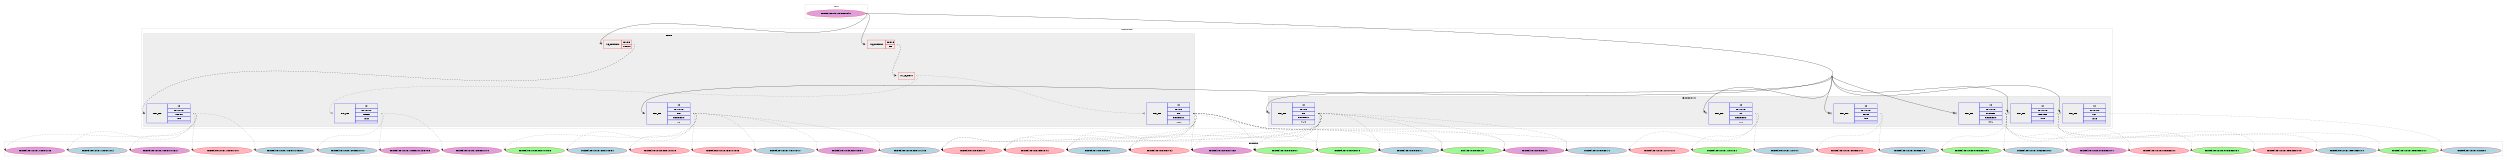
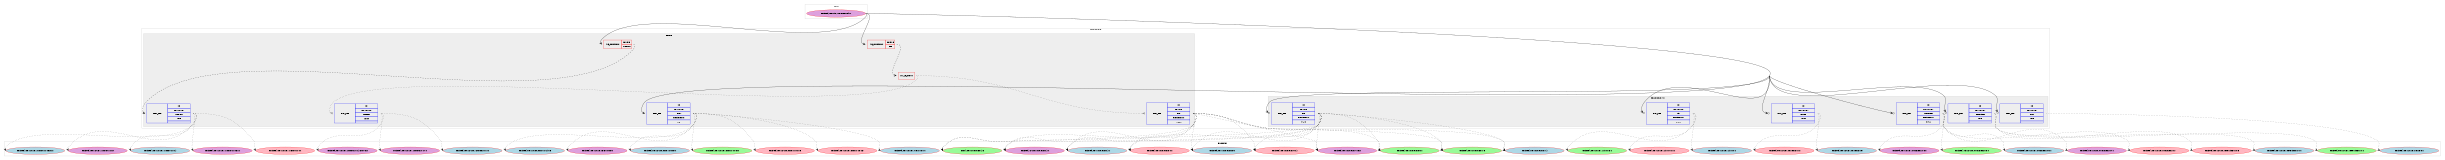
  digraph {
    compound=true
    concentrate=true
    fontname=Lato
    fontsize=10
    newrank=true
    rankdir=TB
    ranksep=1.5
    node [color=red fillcolor=lightblue fontname=Lato fontsize=10 style=filled]
    edge [arrowhead=vee fontname=Lato headport=w style=dotted tailport=e weight=100]
    n1 [fillcolor=plum label="portage://dev-util/shellcheck-0.4.6" width=4]
    n2 [color=blue label=<<TABLE BORDER="0" CELLBORDER="1" CELLSPACING="0" CELLPADDING="4" WIDTH="220"><TR><TD ROWSPAN="6" CELLPADDING="30">pack_dep</TD></TR><TR><TD WIDTH="110">no</TD></TR><TR><TD>dev-haskell</TD></TR><TR><TD>haddock</TD></TR><TR><TD>none</TD></TR><TR><TD></TD></TR></TABLE>> shape=none fillcolor="" style=""]
    n3 [color=blue label=<<TABLE BORDER="0" CELLBORDER="1" CELLSPACING="0" CELLPADDING="4" WIDTH="220"><TR><TD ROWSPAN="6" CELLPADDING="30">pack_dep</TD></TR><TR><TD WIDTH="110">no</TD></TR><TR><TD>dev-lang</TD></TR><TR><TD>ghc</TD></TR><TR><TD>greaterequal</TD></TR><TR><TD>7.10.2</TD></TR></TABLE>> shape=none fillcolor="" style=""]
    n4 [label=<<TABLE BORDER="0" CELLBORDER="1" CELLSPACING="0" CELLPADDING="4"><TR><TD CELLPADDING="10">any_of_group</TD></TR></TABLE>> shape=none fillcolor="" style=""]
    n5 [label=<<TABLE BORDER="0" CELLBORDER="1" CELLSPACING="0" CELLPADDING="4"><TR><TD ROWSPAN="3" CELLPADDING="10">use_conditional</TD></TR><TR><TD>positive</TD></TR><TR><TD>doc</TD></TR></TABLE>> shape=none fillcolor="" style=""]
    n6 [color=blue label=<<TABLE BORDER="0" CELLBORDER="1" CELLSPACING="0" CELLPADDING="4" WIDTH="220"><TR><TD ROWSPAN="6" CELLPADDING="30">pack_dep</TD></TR><TR><TD WIDTH="110">no</TD></TR><TR><TD>dev-haskell</TD></TR><TR><TD>hscolour</TD></TR><TR><TD>none</TD></TR><TR><TD></TD></TR></TABLE>> shape=none fillcolor="" style=""]
    n7 [label=<<TABLE BORDER="0" CELLBORDER="1" CELLSPACING="0" CELLPADDING="4"><TR><TD ROWSPAN="3" CELLPADDING="10">use_conditional</TD></TR><TR><TD>positive</TD></TR><TR><TD>hscolour</TD></TR></TABLE>> shape=none fillcolor="" style=""]
    n8 [color=blue label=<<TABLE BORDER="0" CELLBORDER="1" CELLSPACING="0" CELLPADDING="4" WIDTH="220"><TR><TD ROWSPAN="6" CELLPADDING="30">pack_dep</TD></TR><TR><TD WIDTH="110">no</TD></TR><TR><TD>dev-haskell</TD></TR><TR><TD>cabal</TD></TR><TR><TD>greaterequal</TD></TR><TR><TD>1.8</TD></TR></TABLE>> shape=none fillcolor="" style=""]
    n9 [color=blue label=<<TABLE BORDER="0" CELLBORDER="1" CELLSPACING="0" CELLPADDING="4" WIDTH="220"><TR><TD ROWSPAN="6" CELLPADDING="30">pack_dep</TD></TR><TR><TD WIDTH="110">no</TD></TR><TR><TD>dev-haskell</TD></TR><TR><TD>json</TD></TR><TR><TD>none</TD></TR><TR><TD></TD></TR></TABLE>> shape=none fillcolor="" style=""]
    n10 [color=blue label=<<TABLE BORDER="0" CELLBORDER="1" CELLSPACING="0" CELLPADDING="4" WIDTH="220"><TR><TD ROWSPAN="6" CELLPADDING="30">pack_dep</TD></TR><TR><TD WIDTH="110">no</TD></TR><TR><TD>dev-haskell</TD></TR><TR><TD>mtl</TD></TR><TR><TD>greaterequal</TD></TR><TR><TD>2.2.1</TD></TR></TABLE>> shape=none fillcolor="" style=""]
    n11 [color=blue label=<<TABLE BORDER="0" CELLBORDER="1" CELLSPACING="0" CELLPADDING="4" WIDTH="220"><TR><TD ROWSPAN="6" CELLPADDING="30">pack_dep</TD></TR><TR><TD WIDTH="110">no</TD></TR><TR><TD>dev-haskell</TD></TR><TR><TD>parsec</TD></TR><TR><TD>none</TD></TR><TR><TD></TD></TR></TABLE>> shape=none fillcolor="" style=""]
    n12 [color=blue label=<<TABLE BORDER="0" CELLBORDER="1" CELLSPACING="0" CELLPADDING="4" WIDTH="220"><TR><TD ROWSPAN="6" CELLPADDING="30">pack_dep</TD></TR><TR><TD WIDTH="110">no</TD></TR><TR><TD>dev-haskell</TD></TR><TR><TD>quickcheck</TD></TR><TR><TD>greaterequal</TD></TR><TR><TD>2.7.4</TD></TR></TABLE>> shape=none fillcolor="" style=""]
    n13 [color=blue label=<<TABLE BORDER="0" CELLBORDER="1" CELLSPACING="0" CELLPADDING="4" WIDTH="220"><TR><TD ROWSPAN="6" CELLPADDING="30">pack_dep</TD></TR><TR><TD WIDTH="110">no</TD></TR><TR><TD>dev-haskell</TD></TR><TR><TD>regex-tdfa</TD></TR><TR><TD>none</TD></TR><TR><TD></TD></TR></TABLE>> shape=none fillcolor="" style=""]
    n14 [color=blue label=<<TABLE BORDER="0" CELLBORDER="1" CELLSPACING="0" CELLPADDING="4" WIDTH="220"><TR><TD ROWSPAN="6" CELLPADDING="30">pack_dep</TD></TR><TR><TD WIDTH="110">no</TD></TR><TR><TD>dev-lang</TD></TR><TR><TD>ghc</TD></TR><TR><TD>greaterequal</TD></TR><TR><TD>7.4.1</TD></TR></TABLE>> shape=none fillcolor="" style=""]
    n15 [fillcolor=plum label="portage://dev-haskell/haddock-2.14.3.0.7.8.3" width=4]
    n16 [label="portage://dev-haskell/haddock-2.16.1" width=4]
    n17 [fillcolor=plum label="portage://dev-haskell/haddock-2.17.2" width=4]
    n18 [fillcolor=plum label="portage://dev-lang/ghc-7.10.3" width=4]
    n19 [fillcolor=lightpink label="portage://dev-lang/ghc-7.8.4" width=4]
    n20 [label="portage://dev-lang/ghc-8.0.2" width=4]
-   n21 [fillcolor=lightpink label="portage://dev-lang/regex-8.2.1" width=4]
-   n22 [fillcolor=lightpink label="portage://dev-lang/ghc-8.2.2" width=4]
+   n21 [fillcolor=lightpink label="portage://dev-lang/ghc-8.2.1" width=4]
    n23 [label="portage://dev-lang/ghc-8.4.1" width=4]
-   n24 [fillcolor=plum label="portage://dev-lang/ghc-8.4.2" width=4]
+   n24 [fillcolor=plum label="portage://haskell-lang/ghc-8.4.2" width=4]
    n25 [fillcolor=palegreen label="cabal://dev-lang/ghc-8.4.3" width=4]
    n26 [label="portage://dev-lang/ghc-8.6.4" width=4]
    n27 [fillcolor=palegreen label="portage://dev-lang/ghc-8.6.5" width=4]
    n28 [fillcolor=palegreen label="portage://dev-lang/ghc-8.8.1" width=4]
    n29 [fillcolor=plum label="portage://dev-haskell/hscolour-1.19" width=4]
    n30 [label="portage://dev-haskell/hscolour-1.20.3-r1" width=4]
    n31 [fillcolor=lightpink label="portage://dev-haskell/hscolour-1.22" width=4]
    n32 [fillcolor=plum label="portage://dev-haskell/hscolour-1.23-r1" width=4]
    n33 [label="portage://dev-haskell/hscolour-1.24" width=4]
    n34 [label="portage://dev-haskell/use-1.18.1.2" width=4]
-   n35 [fillcolor=lightpink label="portage://cabal-haskell/cabal-1.18.1.3" width=4]
+   n35 [fillcolor=lightpink label="portage://dev-haskell/cabal-1.18.1.3" width=4]
    n36 [fillcolor=lightpink label="portage://dev-haskell/cabal-1.18.1.5" width=4]
    n37 [label="portage://dev-haskell/cabal-1.20.0.2" width=4]
    n38 [fillcolor=palegreen label="portage://dev-haskell/cabal-1.22.8.0" width=4]
    n39 [label="portage://dev-haskell/cabal-1.24.2.0" width=4]
    n40 [fillcolor=plum label="portage://dev-haskell/cabal-2.0.0.2" width=4]
    n41 [label="portage://dev-haskell/json-0.9.1" width=4]
    n42 [fillcolor=palegreen label="portage://dev-haskell/mtl-2.1.3.1" width=4]
    n43 [label="portage://dev-haskell/mtl-2.2.1" width=4]
    n44 [fillcolor=lightpink label="portage://dev-haskell/mtl-2.2.1-r1" width=4]
    n45 [fillcolor=lightpink label="portage://dev-haskell/parsec-3.1.11" width=4]
    n46 [label="portage://dev-haskell/parsec-3.1.5" width=4]
    n47 [fillcolor=lightpink label="portage://dev-haskell/quickcheck-2.6" width=4]
    n48 [fillcolor=plum label="portage://dev-haskell/quickcheck-2.7.6" width=4]
    n49 [label="portage://dev-haskell/quickcheck-2.8.1" width=4]
-   n50 [fillcolor=palegreen label="portage://dev-haskell/quickcheck-2.8.2" width=4]
-   n51 [fillcolor=palegreen label="portage://dev-haskell/quickcheck-2.9.2" width=4]
+   n50 [fillcolor=palegreen label="portage://util-haskell/quickcheck-2.8.2" width=4]
+   n51 [fillcolor=plum label="portage://dev-haskell/quickcheck-2.9.2" width=4]
    n52 [fillcolor=lightpink label="portage://dev-haskell/regex-tdfa-1.2.0" width=4]
    n53 [fillcolor=palegreen label="portage://dev-haskell/regex-tdfa-1.2.1" width=4]
    n54 [label="portage://dev-haskell/regex-tdfa-1.2.2" width=4]
    subgraph cluster_1 {
      color=gray
      label=<<i>ebuild</i>>
      rank=same
      n1
    }
    subgraph cluster_2 {
      color=gray
      label=<<i>dependencies</i>>
      subgraph cluster_3 {
        color=gray
        fillcolor="#eeeeee"
        label=<<i>compile</i>>
        style=filled
        subgraph sub_4 {
          color=gray
          fillcolor="#eeeeee"
          label=<<i>compile</i>>
          style=filled
          n5
          subgraph sub_5 {
            color=gray
            fillcolor="#eeeeee"
            label=<<i>compile</i>>
            style=filled
            n4
            subgraph sub_6 {
              color=gray
              fillcolor="#eeeeee"
              label=<<i>compile</i>>
              style=filled
              n2
            }
            subgraph sub_7 {
              color=gray
              fillcolor="#eeeeee"
              label=<<i>compile</i>>
              style=filled
              n3
            }
          }
        }
        subgraph sub_8 {
          color=gray
          fillcolor="#eeeeee"
          label=<<i>compile</i>>
          style=filled
          n7
          subgraph sub_9 {
            color=gray
            fillcolor="#eeeeee"
            label=<<i>compile</i>>
            style=filled
            n6
          }
        }
        subgraph sub_10 {
          color=gray
          fillcolor="#eeeeee"
          label=<<i>compile</i>>
          style=filled
          n8
        }
      }
      subgraph cluster_11 {
        color=gray
        fillcolor="#eeeeee"
        label=<<i>compile and run</i>>
        style=filled
        subgraph sub_12 {
          color=gray
          fillcolor="#eeeeee"
          label=<<i>compile and run</i>>
          style=filled
          n9
        }
        subgraph sub_13 {
          color=gray
          fillcolor="#eeeeee"
          label=<<i>compile and run</i>>
          style=filled
          n10
        }
        subgraph sub_14 {
          color=gray
          fillcolor="#eeeeee"
          label=<<i>compile and run</i>>
          style=filled
          n11
        }
        subgraph sub_15 {
          color=gray
          fillcolor="#eeeeee"
          label=<<i>compile and run</i>>
          style=filled
          n12
        }
        subgraph sub_16 {
          color=gray
          fillcolor="#eeeeee"
          label=<<i>compile and run</i>>
          style=filled
          n13
        }
        subgraph sub_17 {
          color=gray
          fillcolor="#eeeeee"
          label=<<i>compile and run</i>>
          style=filled
          n14
        }
      }
      subgraph cluster_18 {
        color=gray
        fillcolor="#eeeeee"
        label=<<i>run</i>>
        style=filled
      }
    }
    subgraph cluster_19 {
      color=gray
      label=<<i>candidates</i>>
      rank=same
      subgraph sub_20 {
        color=black
        label=<<i>candidates</i>>
        nodesep=1
        rank=same
        n15
        n16
        n17
      }
      subgraph sub_21 {
        color=black
        label=<<i>candidates</i>>
        nodesep=1
        rank=same
        n18
        n19
        n20
        n21
-       n22
        n23
        n24
        n25
        n26
        n27
        n28
      }
      subgraph sub_22 {
        color=black
        label=<<i>candidates</i>>
        nodesep=1
        rank=same
        n29
        n30
        n31
        n32
        n33
      }
      subgraph sub_23 {
        color=black
        label=<<i>candidates</i>>
        nodesep=1
        rank=same
        n34
        n35
        n36
        n37
        n38
        n39
        n40
      }
      subgraph sub_24 {
        color=black
        label=<<i>candidates</i>>
        nodesep=1
        rank=same
        n41
      }
      subgraph sub_25 {
        color=black
        label=<<i>candidates</i>>
        nodesep=1
        rank=same
        n42
        n43
        n44
      }
      subgraph sub_26 {
        color=black
        label=<<i>candidates</i>>
        nodesep=1
        rank=same
        n45
        n46
      }
      subgraph sub_27 {
        color=black
        label=<<i>candidates</i>>
        nodesep=1
        rank=same
        n47
        n48
        n49
        n50
        n51
      }
      subgraph sub_28 {
        color=black
        label=<<i>candidates</i>>
        nodesep=1
        rank=same
        n52
        n53
        n54
      }
      subgraph sub_29 {
        color=black
        label=<<i>candidates</i>>
        nodesep=1
        rank=same
        n18
        n19
        n20
        n21
-       n22
        n23
        n24
        n25
        n26
        n27
        n28
      }
    }
    n1 -> n5 [style=solid weight=20]
    n1 -> n7 [style=solid weight=20]
    n1 -> n8 [style=solid weight=20]
    n1 -> n9 [arrowhead=odotvee style=solid weight=20]
    n1 -> n10 [arrowhead=odotvee style=solid weight=20]
    n1 -> n11 [arrowhead=odotvee style=solid weight=20]
    n1 -> n12 [arrowhead=odotvee style=solid weight=20]
    n1 -> n13 [arrowhead=odotvee style=solid weight=20]
    n1 -> n14 [arrowhead=odotvee style=solid weight=20]
    n2 -> n15
    n2 -> n16
    n2 -> n17
    n3 -> n18
    n3 -> n19
    n3 -> n20
    n3 -> n21
-   n3 -> n22
    n3 -> n23
    n3 -> n24
    n3 -> n25
    n3 -> n26
    n3 -> n27
    n3 -> n28
    n4 -> n2 [arrowhead=oinv weight=20]
    n4 -> n3 [arrowhead=oinv weight=20]
    n5 -> n4 [style=dashed weight=20]
    n6 -> n29
    n6 -> n30
    n6 -> n31
    n6 -> n32
    n6 -> n33
    n7 -> n6 [style=dashed weight=20]
    n8 -> n34
    n8 -> n35
    n8 -> n36
    n8 -> n37
    n8 -> n38
    n8 -> n39
    n8 -> n40
    n9 -> n41
    n10 -> n42
    n10 -> n43
    n10 -> n44
    n11 -> n45
    n11 -> n46
    n12 -> n47
    n12 -> n48
    n12 -> n49
    n12 -> n50
    n12 -> n51
    n13 -> n52
    n13 -> n53
    n13 -> n54
    n14 -> n18
    n14 -> n19
    n14 -> n20
    n14 -> n21
-   n14 -> n22
    n14 -> n23
    n14 -> n24
    n14 -> n25
    n14 -> n26
    n14 -> n27
    n14 -> n28
  }
